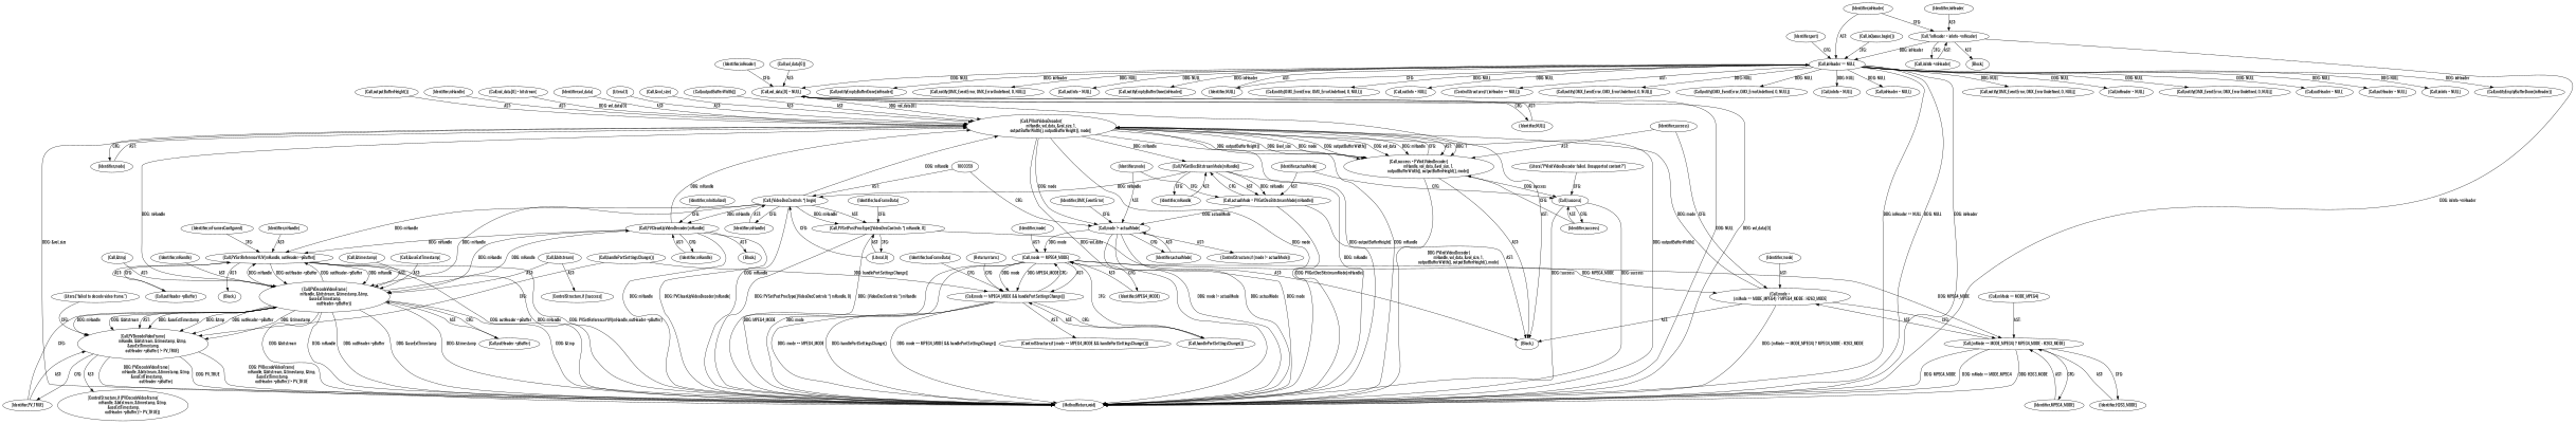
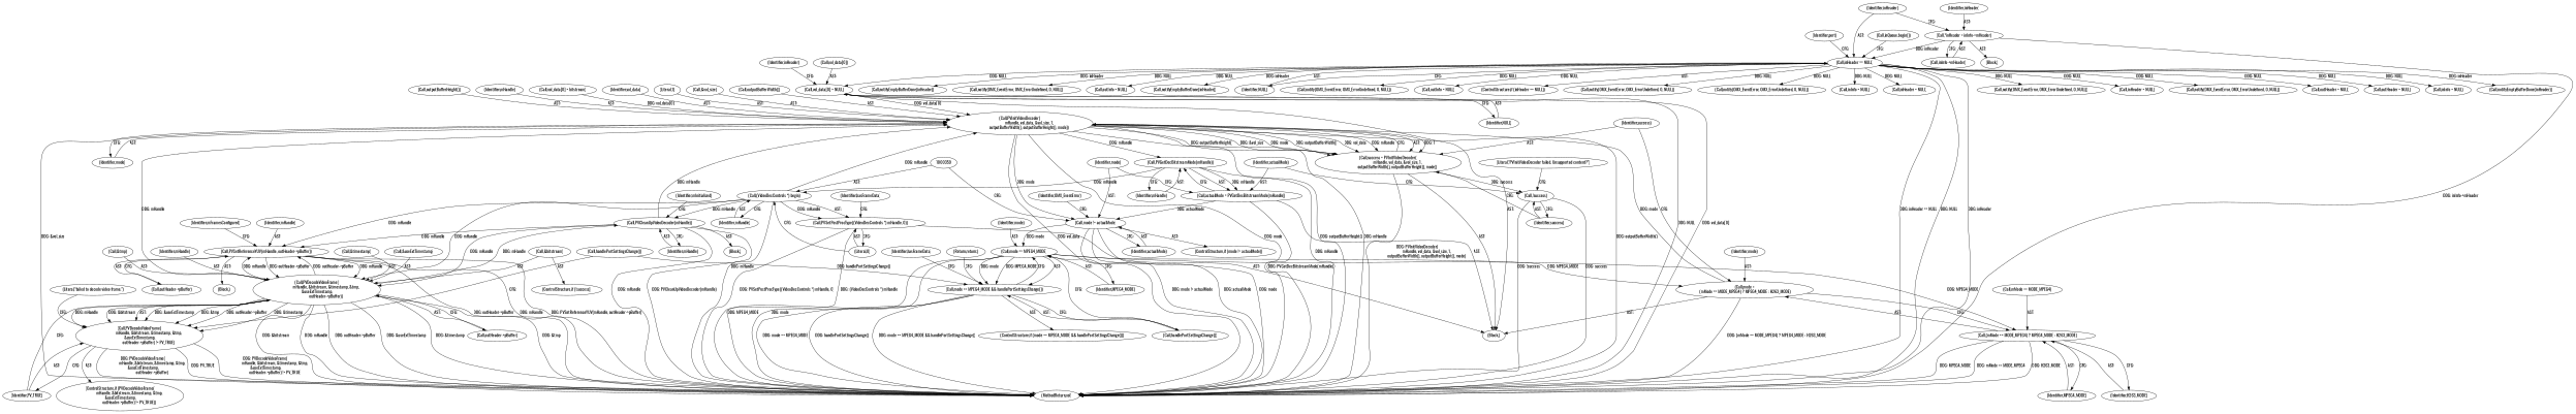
  digraph {
    fontname=Oswald
    node [fontname=Oswald]
    edge [fontname=Oswald]
    n1 [label="(Call,vol_data[0] = NULL)"]
    n2 [label="(Call,PVInitVideoDecoder(\n                    mHandle, vol_data, &vol_size, 1,\n                    outputBufferWidth(), outputBufferHeight(), mode))"]
    n3 [label="(Identifier,NULL)"]
    n4 [label="(Block,)"]
-   n5 [label="(MethodReturn,void)"]
+   n5 [label="(MethodReturn,vol)"]
    n6 [label="(Call,success = PVInitVideoDecoder(\n                    mHandle, vol_data, &vol_size, 1,\n                    outputBufferWidth(), outputBufferHeight(), mode))"]
    n7 [label="(Call,PVGetDecBitstreamMode(mHandle))"]
    n8 [label="(Call,mode != actualMode)"]
    n9 [label="(Identifier,mode)"]
    n10 [label="(Call,inHeader == NULL)"]
    n11 [label="(Call,notify(OMX_EventError, OMX_ErrorUndefined, 0, NULL))"]
    n12 [label="(Call,inHeader = NULL)"]
    n13 [label="(Call,notify(OMX_EventError, OMX_ErrorUndefined, 0, NULL))"]
    n14 [label="(Call,outHeader = NULL)"]
    n15 [label="(Call,outHeader = NULL)"]
    n16 [label="(Call,inInfo = NULL)"]
    n17 [label="(Call,notifyEmptyBufferDone(inHeader))"]
    n18 [label="(Call,notifyEmptyBufferDone(inHeader))"]
    n19 [label="(Call,notify(OMX_EventError, OMX_ErrorUndefined, 0, NULL))"]
    n20 [label="(Call,outInfo = NULL)"]
    n21 [label="(Call,notifyEmptyBufferDone(inHeader))"]
    n22 [label="(Identifier,NULL)"]
    n23 [label="(Call,notify(OMX_EventError, OMX_ErrorUndefined, 0, NULL))"]
    n24 [label="(Call,outInfo = NULL)"]
    n25 [label="(ControlStructure,if (inHeader == NULL))"]
    n26 [label="(Call,notify(OMX_EventError, OMX_ErrorUndefined, 0, NULL))"]
    n27 [label="(Call,notify(OMX_EventError, OMX_ErrorUndefined, 0, NULL))"]
    n28 [label="(Call,inInfo = NULL)"]
    n29 [label="(Call,inHeader = NULL)"]
    n30 [label="(Call,*inHeader = inInfo->mHeader)"]
    n31 [label="(Call,inInfo->mHeader)"]
    n32 [label="(Block,)"]
    n33 [label="(Call,!success)"]
    n34 [label="(Call,actualMode = PVGetDecBitstreamMode(mHandle))"]
    n35 [label="(Call,(VideoDecControls *) begin)"]
    n36 [label="(Identifier,mHandle)"]
    n37 [label="(Call,mode == MPEG4_MODE)"]
    n38 [label="(Identifier,actualMode)"]
    n39 [label="(ControlStructure,if (mode != actualMode))"]
    n40 [label="(Identifier,success)"]
    n41 [label="(ControlStructure,if (!success))"]
    n42 [label="(Call,PVCleanUpVideoDecoder(mHandle))"]
    n43 [label="(Call,PVSetReferenceYUV(mHandle, outHeader->pBuffer))"]
    n44 [label="(Call,PVDecodeVideoFrame(\n                    mHandle, &bitstream, &timestamp, &tmp,\n &useExtTimestamp,\n                    outHeader->pBuffer))"]
    n45 [label="(Call,PVSetPostProcType((VideoDecControls *) mHandle, 0))"]
    n46 [label="(Identifier,mHandle)"]
    n47 [label="(Call,mode =\n (mMode == MODE_MPEG4) ? MPEG4_MODE : H263_MODE)"]
    n48 [label="(Call,(mMode == MODE_MPEG4) ? MPEG4_MODE : H263_MODE)"]
    n49 [label="(Call,mode == MPEG4_MODE && handlePortSettingsChange())"]
    n50 [label="(Identifier,MPEG4_MODE)"]
    n51 [label="(Identifier,MPEG4_MODE)"]
    n52 [label="(Identifier,H263_MODE)"]
    n53 [label="(Call,handlePortSettingsChange())"]
    n54 [label="(ControlStructure,if (mode == MPEG4_MODE && handlePortSettingsChange()))"]
    n55 [label="(Identifier,mHandle)"]
    n56 [label="(Block,)"]
    n57 [label="(Block,)"]
    n58 [label="(Call,outHeader->pBuffer)"]
    n59 [label="(Call,PVDecodeVideoFrame(\n                    mHandle, &bitstream, &timestamp, &tmp,\n &useExtTimestamp,\n                    outHeader->pBuffer) != PV_TRUE)"]
    n60 [label="(Call,outHeader->pBuffer)"]
    n61 [label="(Literal,0)"]
    n62 [label="(Identifier,PV_TRUE)"]
    n63 [label="(ControlStructure,if (PVDecodeVideoFrame(\n                    mHandle, &bitstream, &timestamp, &tmp,\n &useExtTimestamp,\n                    outHeader->pBuffer) != PV_TRUE))"]
    n64 [label="(Identifier,inHeader)"]
    n65 [label="(Identifier,hasFrameData)"]
    n66 [label="(Identifier,mHandle)"]
    n67 [label="(Call,vol_data[0])"]
    n68 [label="(Literal,\"failed to decode video frame.\")"]
    n69 [label="(Identifier,mHandle)"]
    n70 [label="(Call,inQueue.begin())"]
    n71 [label="(Call,vol_data[0] = bitstream)"]
    n72 [label="(Identifier,OMX_EventError)"]
    n73 [label="(Identifier,port)"]
    n74 [label="(Call,&timestamp)"]
    n75 [label="(Identifier,vol_data)"]
    n76 [label="(Call,&useExtTimestamp)"]
    n77 [label="(Identifier,actualMode)"]
    n78 [label="(Identifier,inHeader)"]
    n79 [label="(Literal,1)"]
    n80 [label="(Identifier,hasFrameData)"]
    n81 [label="(Identifier,inHeader)"]
    n82 [label="(Identifier,mHandle)"]
    n83 [label="(Identifier,mInitialized)"]
    n84 [label="(Identifier,success)"]
    n85 [label="(Call,&vol_size)"]
    n86 [label="(Call,&tmp)"]
    n87 [label="(Identifier,mode)"]
    n88 [label="(Call,outputBufferWidth())"]
    n89 [label="(Call,mMode == MODE_MPEG4)"]
    n90 [label="(Call,outputBufferHeight())"]
    n91 [label="(Identifier,mode)"]
    n92 [label="(Identifier,mFramesConfigured)"]
    n93 [label="(Return,return;)"]
    n94 [label="(Literal,\"PVInitVideoDecoder failed. Unsupported content?\")"]
    n95 [label="(Call,handlePortSettingsChange())"]
    n96 [label="(Identifier,mode)"]
    n97 [label="(Call,&bitstream)"]
    1000359
    n1 -> n2 [label="DDG: vol_data[0]"]
    n1 -> n3 [label="CFG: "]
    n1 -> n4 [label="AST: "]
    n1 -> n5 [label="DDG: NULL"]
    n1 -> n5 [label="DDG: vol_data[0]"]
    n2 -> n5 [label="DDG: mHandle"]
    n2 -> n5 [label="DDG: vol_data"]
    n2 -> n5 [label="DDG: mode"]
    n2 -> n5 [label="DDG: outputBufferHeight()"]
    n2 -> n5 [label="DDG: outputBufferWidth()"]
    n2 -> n5 [label="DDG: &vol_size"]
    n2 -> n6 [label="AST: "]
    n2 -> n6 [label="DDG: 1"]
    n2 -> n6 [label="DDG: outputBufferHeight()"]
    n2 -> n6 [label="DDG: &vol_size"]
    n2 -> n6 [label="DDG: mode"]
    n2 -> n6 [label="DDG: outputBufferWidth()"]
    n2 -> n6 [label="DDG: vol_data"]
    n2 -> n6 [label="DDG: mHandle"]
    n2 -> n7 [label="DDG: mHandle"]
    n2 -> n8 [label="DDG: mode"]
    n2 -> n9 [label="CFG: "]
    n3 -> n1 [label="AST: "]
    n6 -> n2 [label="CFG: "]
    n6 -> n4 [label="AST: "]
    n6 -> n5 [label="DDG: PVInitVideoDecoder(\n                    mHandle, vol_data, &vol_size, 1,\n                    outputBufferWidth(), outputBufferHeight(), mode)"]
    n6 -> n33 [label="DDG: success"]
    n7 -> n5 [label="DDG: mHandle"]
    n7 -> n34 [label="AST: "]
    n7 -> n34 [label="DDG: mHandle"]
    n7 -> n35 [label="DDG: mHandle"]
    n7 -> n36 [label="CFG: "]
    n8 -> n5 [label="DDG: mode != actualMode"]
    n8 -> n5 [label="DDG: actualMode"]
    n8 -> n5 [label="DDG: mode"]
    n8 -> n37 [label="DDG: mode"]
    n8 -> n38 [label="CFG: "]
    n8 -> n39 [label="AST: "]
    n9 -> n2 [label="AST: "]
    n10 -> n1 [label="DDG: NULL"]
    n10 -> n5 [label="DDG: inHeader == NULL"]
    n10 -> n5 [label="DDG: NULL"]
    n10 -> n5 [label="DDG: inHeader"]
    n10 -> n11 [label="DDG: NULL"]
    n10 -> n12 [label="DDG: NULL"]
    n10 -> n13 [label="DDG: NULL"]
    n10 -> n14 [label="DDG: NULL"]
    n10 -> n15 [label="DDG: NULL"]
    n10 -> n16 [label="DDG: NULL"]
    n10 -> n17 [label="DDG: inHeader"]
    n10 -> n18 [label="DDG: inHeader"]
    n10 -> n19 [label="DDG: NULL"]
    n10 -> n20 [label="DDG: NULL"]
    n10 -> n21 [label="DDG: inHeader"]
    n10 -> n22 [label="CFG: "]
    n10 -> n23 [label="DDG: NULL"]
    n10 -> n24 [label="DDG: NULL"]
    n10 -> n25 [label="AST: "]
    n10 -> n26 [label="DDG: NULL"]
    n10 -> n27 [label="DDG: NULL"]
    n10 -> n28 [label="DDG: NULL"]
    n10 -> n29 [label="DDG: NULL"]
    n22 -> n10 [label="AST: "]
    n30 -> n5 [label="DDG: inInfo->mHeader"]
    n30 -> n10 [label="DDG: inHeader"]
    n30 -> n31 [label="CFG: "]
    n30 -> n32 [label="AST: "]
    n31 -> n30 [label="AST: "]
    n33 -> n5 [label="DDG: !success"]
    n33 -> n5 [label="DDG: success"]
    n33 -> n40 [label="CFG: "]
    n34 -> n4 [label="AST: "]
    n34 -> n5 [label="DDG: PVGetDecBitstreamMode(mHandle)"]
    n34 -> n7 [label="CFG: "]
    n34 -> n8 [label="DDG: actualMode"]
    n35 -> n2 [label="DDG: mHandle"]
    n35 -> n5 [label="DDG: mHandle"]
    n35 -> n42 [label="DDG: mHandle"]
    n35 -> n43 [label="DDG: mHandle"]
    n35 -> n44 [label="DDG: mHandle"]
    n35 -> n45 [label="AST: "]
    n35 -> n45 [label="DDG: mHandle"]
    n35 -> n46 [label="CFG: "]
    n36 -> n7 [label="AST: "]
    n37 -> n5 [label="DDG: mode"]
    n37 -> n5 [label="DDG: MPEG4_MODE"]
    n37 -> n47 [label="DDG: MPEG4_MODE"]
    n37 -> n48 [label="DDG: MPEG4_MODE"]
    n37 -> n49 [label="AST: "]
    n37 -> n49 [label="DDG: mode"]
    n37 -> n49 [label="DDG: MPEG4_MODE"]
    n37 -> n50 [label="CFG: "]
    n38 -> n8 [label="AST: "]
    n40 -> n6 [label="CFG: "]
    n40 -> n33 [label="AST: "]
    n42 -> n2 [label="DDG: mHandle"]
    n42 -> n5 [label="DDG: mHandle"]
    n42 -> n5 [label="DDG: PVCleanUpVideoDecoder(mHandle)"]
    n42 -> n43 [label="DDG: mHandle"]
    n42 -> n44 [label="DDG: mHandle"]
    n42 -> n55 [label="CFG: "]
    n42 -> n56 [label="AST: "]
    n43 -> n5 [label="DDG: PVSetReferenceYUV(mHandle, outHeader->pBuffer)"]
    n43 -> n5 [label="DDG: outHeader->pBuffer"]
    n43 -> n5 [label="DDG: mHandle"]
    n43 -> n44 [label="DDG: mHandle"]
    n43 -> n44 [label="DDG: outHeader->pBuffer"]
    n43 -> n57 [label="AST: "]
    n43 -> n58 [label="CFG: "]
    n44 -> n2 [label="DDG: mHandle"]
    n44 -> n5 [label="DDG: outHeader->pBuffer"]
    n44 -> n5 [label="DDG: &useExtTimestamp"]
    n44 -> n5 [label="DDG: &timestamp"]
    n44 -> n5 [label="DDG: &tmp"]
    n44 -> n5 [label="DDG: &bitstream"]
    n44 -> n5 [label="DDG: mHandle"]
    n44 -> n42 [label="DDG: mHandle"]
    n44 -> n43 [label="DDG: mHandle"]
    n44 -> n43 [label="DDG: outHeader->pBuffer"]
    n44 -> n59 [label="AST: "]
    n44 -> n59 [label="DDG: &useExtTimestamp"]
    n44 -> n59 [label="DDG: &tmp"]
    n44 -> n59 [label="DDG: outHeader->pBuffer"]
    n44 -> n59 [label="DDG: &timestamp"]
    n44 -> n59 [label="DDG: mHandle"]
    n44 -> n59 [label="DDG: &bitstream"]
    n44 -> n60 [label="CFG: "]
    n45 -> n4 [label="AST: "]
    n45 -> n5 [label="DDG: PVSetPostProcType((VideoDecControls *) mHandle, 0)"]
    n45 -> n5 [label="DDG: (VideoDecControls *) mHandle"]
    n45 -> n61 [label="CFG: "]
    n46 -> n35 [label="AST: "]
    n47 -> n2 [label="DDG: mode"]
    n47 -> n4 [label="AST: "]
    n47 -> n5 [label="DDG: (mMode == MODE_MPEG4) ? MPEG4_MODE : H263_MODE"]
    n47 -> n48 [label="CFG: "]
    n48 -> n5 [label="DDG: H263_MODE"]
    n48 -> n5 [label="DDG: MPEG4_MODE"]
    n48 -> n5 [label="DDG: mMode == MODE_MPEG4"]
    n48 -> n47 [label="AST: "]
    n48 -> n51 [label="CFG: "]
    n48 -> n52 [label="CFG: "]
    n49 -> n5 [label="DDG: handlePortSettingsChange()"]
    n49 -> n5 [label="DDG: mode == MPEG4_MODE"]
    n49 -> n5 [label="DDG: mode == MPEG4_MODE && handlePortSettingsChange()"]
    n49 -> n37 [label="CFG: "]
    n49 -> n53 [label="CFG: "]
    n49 -> n54 [label="AST: "]
    n50 -> n37 [label="AST: "]
    n51 -> n48 [label="AST: "]
    n52 -> n48 [label="AST: "]
    n53 -> n37 [label="CFG: "]
    n53 -> n49 [label="AST: "]
    n55 -> n42 [label="AST: "]
    n58 -> n43 [label="AST: "]
    n59 -> n5 [label="DDG: PVDecodeVideoFrame(\n                    mHandle, &bitstream, &timestamp, &tmp,\n &useExtTimestamp,\n                    outHeader->pBuffer) != PV_TRUE"]
    n59 -> n5 [label="DDG: PVDecodeVideoFrame(\n                    mHandle, &bitstream, &timestamp, &tmp,\n &useExtTimestamp,\n                    outHeader->pBuffer)"]
    n59 -> n5 [label="DDG: PV_TRUE"]
    n59 -> n62 [label="CFG: "]
    n59 -> n63 [label="AST: "]
    n60 -> n44 [label="AST: "]
    n61 -> n35 [label="CFG: "]
    n61 -> n45 [label="AST: "]
    n62 -> n44 [label="CFG: "]
    n62 -> n59 [label="AST: "]
    n64 -> n1 [label="CFG: "]
    n65 -> n45 [label="CFG: "]
    n66 -> n44 [label="AST: "]
    n67 -> n1 [label="AST: "]
    n68 -> n59 [label="CFG: "]
    n69 -> n2 [label="AST: "]
    n70 -> n10 [label="CFG: "]
    n71 -> n2 [label="DDG: vol_data[0]"]
    n72 -> n8 [label="CFG: "]
    n73 -> n10 [label="CFG: "]
    n74 -> n44 [label="AST: "]
    n75 -> n2 [label="AST: "]
    n76 -> n44 [label="AST: "]
    n77 -> n33 [label="CFG: "]
    n77 -> n34 [label="AST: "]
    n78 -> n30 [label="AST: "]
    n79 -> n2 [label="AST: "]
    n80 -> n49 [label="CFG: "]
    n81 -> n10 [label="AST: "]
    n81 -> n30 [label="CFG: "]
    n82 -> n43 [label="AST: "]
    n83 -> n42 [label="CFG: "]
    n84 -> n6 [label="AST: "]
    n84 -> n47 [label="CFG: "]
    n85 -> n2 [label="AST: "]
    n86 -> n44 [label="AST: "]
    n87 -> n47 [label="AST: "]
    n88 -> n2 [label="AST: "]
    n89 -> n48 [label="AST: "]
    n90 -> n2 [label="AST: "]
    n91 -> n37 [label="AST: "]
    n92 -> n43 [label="CFG: "]
    n93 -> n49 [label="CFG: "]
    n94 -> n33 [label="CFG: "]
    n95 -> n49 [label="DDG: handlePortSettingsChange()"]
    n95 -> n59 [label="CFG: "]
    n96 -> n8 [label="AST: "]
    n96 -> n34 [label="CFG: "]
    n97 -> n41 [label="AST: "]
    n97 -> n44 [label="AST: "]
    1000359 -> n8 [label="CFG: "]
    1000359 -> n35 [label="AST: "]
  }
